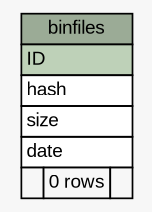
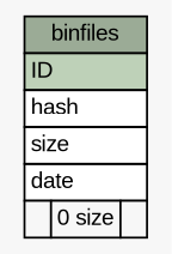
  digraph {
    bgcolor="#f7f7f7"
    fontname="Liberation Sans"
    fontsize=11
    nodesep=0.18
    rankdir=RL
    ranksep=0.46
-   n1 [fontname="Liberation Sans" fontsize=11 label=<     <TABLE BORDER="0" CELLBORDER="1" CELLSPACING="0" BGCOLOR="#ffffff">       <TR><TD COLSPAN="3" BGCOLOR="#9bab96" ALIGN="CENTER">binfiles</TD></TR>       <TR><TD PORT="ID" COLSPAN="3" BGCOLOR="#bed1b8" ALIGN="LEFT">ID</TD></TR>       <TR><TD PORT="hash" COLSPAN="3" ALIGN="LEFT">hash</TD></TR>       <TR><TD PORT="size" COLSPAN="3" ALIGN="LEFT">size</TD></TR>       <TR><TD PORT="date" COLSPAN="3" ALIGN="LEFT">date</TD></TR>       <TR><TD ALIGN="LEFT" BGCOLOR="#f7f7f7">  </TD><TD ALIGN="RIGHT" BGCOLOR="#f7f7f7">0 rows</TD><TD ALIGN="RIGHT" BGCOLOR="#f7f7f7">  </TD></TR>     </TABLE>> shape=plaintext]
+   n1 [fontname="Liberation Sans" fontsize=11 label=<     <TABLE BORDER="0" CELLBORDER="1" CELLSPACING="0" BGCOLOR="#ffffff">       <TR><TD COLSPAN="3" BGCOLOR="#9bab96" ALIGN="CENTER">binfiles</TD></TR>       <TR><TD PORT="ID" COLSPAN="3" BGCOLOR="#bed1b8" ALIGN="LEFT">ID</TD></TR>       <TR><TD PORT="hash" COLSPAN="3" ALIGN="LEFT">hash</TD></TR>       <TR><TD PORT="size" COLSPAN="3" ALIGN="LEFT">size</TD></TR>       <TR><TD PORT="date" COLSPAN="3" ALIGN="LEFT">date</TD></TR>       <TR><TD ALIGN="LEFT" BGCOLOR="#f7f7f7">  </TD><TD ALIGN="RIGHT" BGCOLOR="#f7f7f7">0 size</TD><TD ALIGN="RIGHT" BGCOLOR="#f7f7f7">  </TD></TR>     </TABLE>> shape=plaintext]
  }
